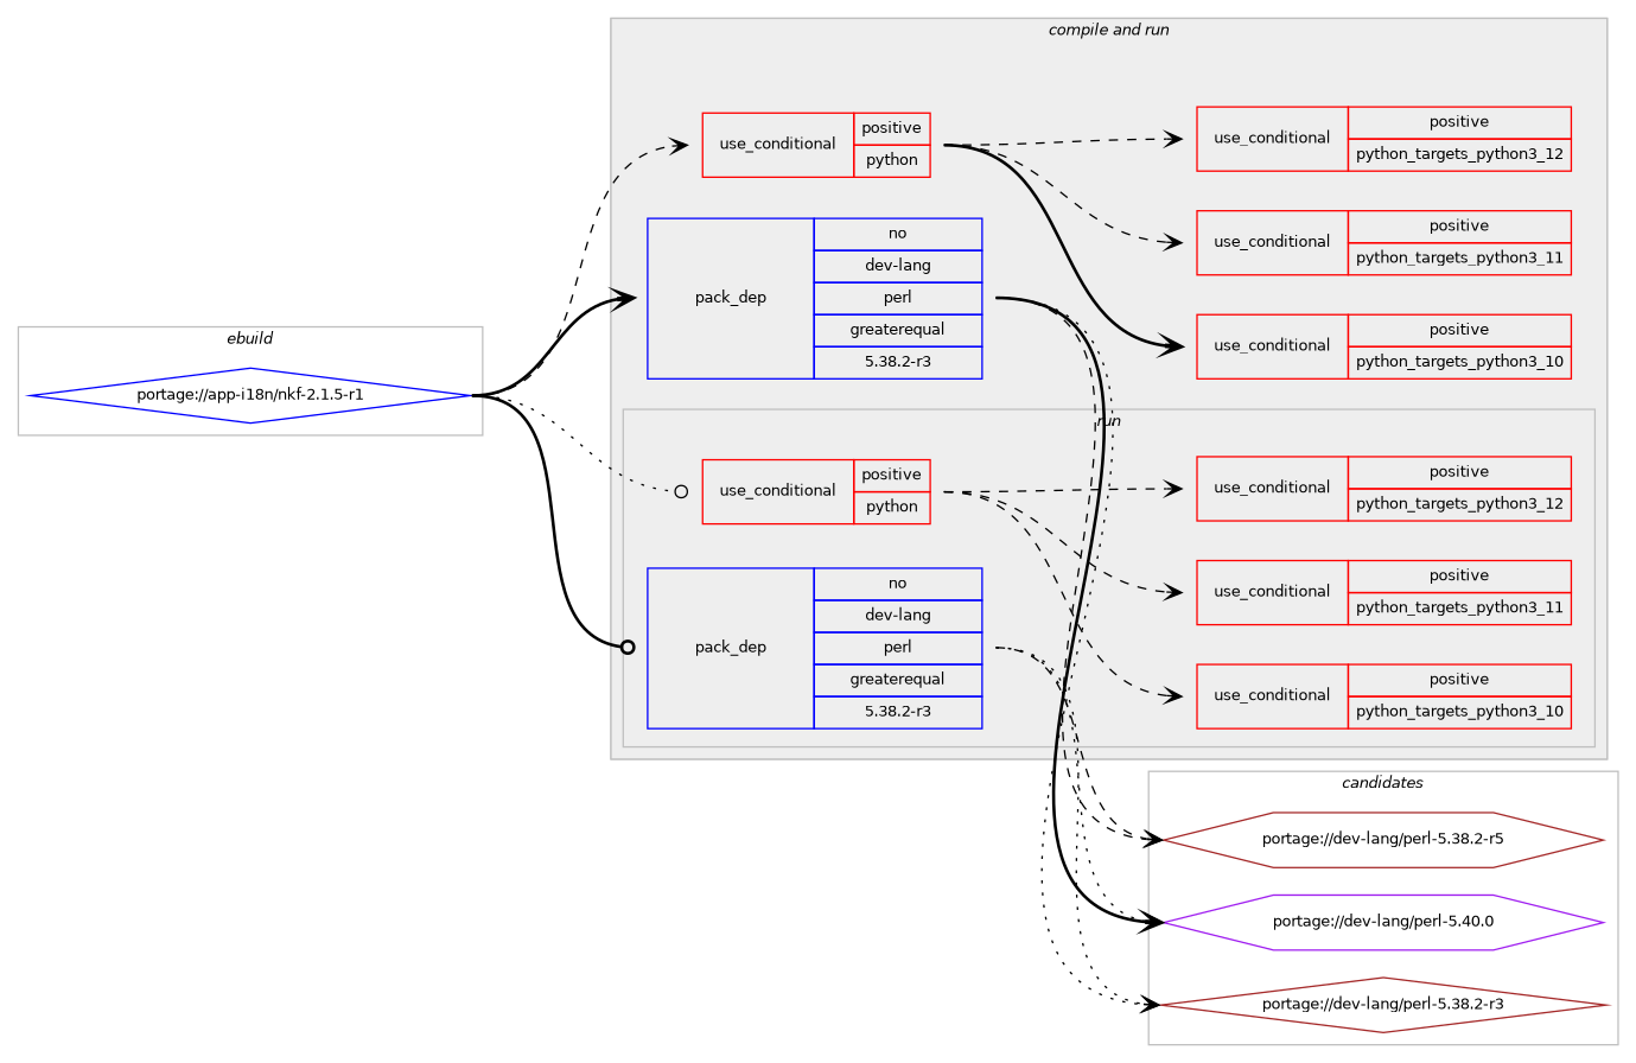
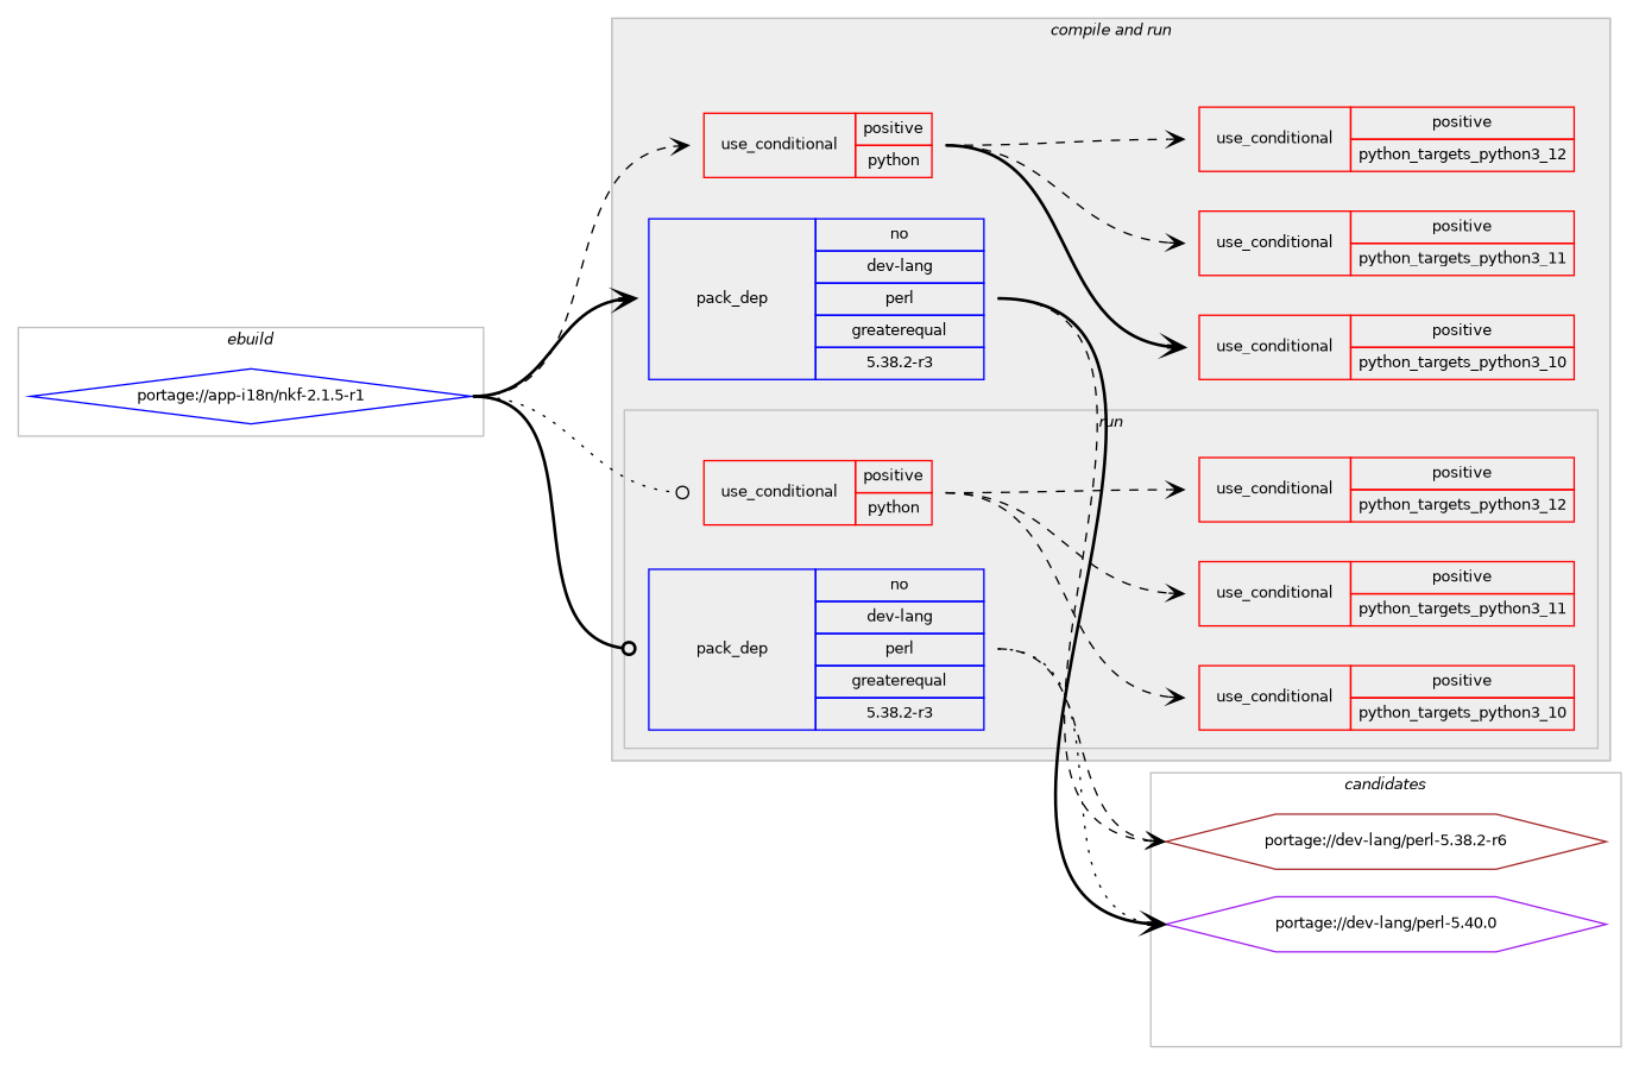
  digraph {
    compound=true
    concentrate=true
    fontname=Helvetica
    fontsize=10
    newrank=true
    rankdir=LR
    ranksep=1.5
    node [color=red fontname=Helvetica fontsize=10 shape=none]
    edge [arrowhead=vee headport=w style=dashed tailport=e weight=20]
    n1 [color=blue label="portage://app-i18n/nkf-2.1.5-r1" shape=diamond width=4]
    n2 [label=<<TABLE BORDER="0" CELLBORDER="1" CELLSPACING="0" CELLPADDING="4"><TR><TD ROWSPAN="3" CELLPADDING="10">use_conditional</TD></TR><TR><TD>positive</TD></TR><TR><TD>python_targets_python3_10</TD></TR></TABLE>>]
    n3 [label=<<TABLE BORDER="0" CELLBORDER="1" CELLSPACING="0" CELLPADDING="4"><TR><TD ROWSPAN="3" CELLPADDING="10">use_conditional</TD></TR><TR><TD>positive</TD></TR><TR><TD>python_targets_python3_11</TD></TR></TABLE>>]
    n4 [label=<<TABLE BORDER="0" CELLBORDER="1" CELLSPACING="0" CELLPADDING="4"><TR><TD ROWSPAN="3" CELLPADDING="10">use_conditional</TD></TR><TR><TD>positive</TD></TR><TR><TD>python_targets_python3_12</TD></TR></TABLE>>]
    n5 [label=<<TABLE BORDER="0" CELLBORDER="1" CELLSPACING="0" CELLPADDING="4"><TR><TD ROWSPAN="3" CELLPADDING="10">use_conditional</TD></TR><TR><TD>positive</TD></TR><TR><TD>python</TD></TR></TABLE>>]
    n6 [color=blue label=<<TABLE BORDER="0" CELLBORDER="1" CELLSPACING="0" CELLPADDING="4" WIDTH="220"><TR><TD ROWSPAN="6" CELLPADDING="30">pack_dep</TD></TR><TR><TD WIDTH="110">no</TD></TR><TR><TD>dev-lang</TD></TR><TR><TD>perl</TD></TR><TR><TD>greaterequal</TD></TR><TR><TD>5.38.2-r3</TD></TR></TABLE>>]
    n7 [label=<<TABLE BORDER="0" CELLBORDER="1" CELLSPACING="0" CELLPADDING="4"><TR><TD ROWSPAN="3" CELLPADDING="10">use_conditional</TD></TR><TR><TD>positive</TD></TR><TR><TD>python_targets_python3_10</TD></TR></TABLE>>]
    n8 [label=<<TABLE BORDER="0" CELLBORDER="1" CELLSPACING="0" CELLPADDING="4"><TR><TD ROWSPAN="3" CELLPADDING="10">use_conditional</TD></TR><TR><TD>positive</TD></TR><TR><TD>python_targets_python3_11</TD></TR></TABLE>>]
    n9 [label=<<TABLE BORDER="0" CELLBORDER="1" CELLSPACING="0" CELLPADDING="4"><TR><TD ROWSPAN="3" CELLPADDING="10">use_conditional</TD></TR><TR><TD>positive</TD></TR><TR><TD>python_targets_python3_12</TD></TR></TABLE>>]
    n10 [label=<<TABLE BORDER="0" CELLBORDER="1" CELLSPACING="0" CELLPADDING="4"><TR><TD ROWSPAN="3" CELLPADDING="10">use_conditional</TD></TR><TR><TD>positive</TD></TR><TR><TD>python</TD></TR></TABLE>>]
    n11 [color=blue label=<<TABLE BORDER="0" CELLBORDER="1" CELLSPACING="0" CELLPADDING="4" WIDTH="220"><TR><TD ROWSPAN="6" CELLPADDING="30">pack_dep</TD></TR><TR><TD WIDTH="110">no</TD></TR><TR><TD>dev-lang</TD></TR><TR><TD>perl</TD></TR><TR><TD>greaterequal</TD></TR><TR><TD>5.38.2-r3</TD></TR></TABLE>>]
-   n12 [color=brown label="portage://dev-lang/perl-5.38.2-r3" shape=diamond width=4]
-   n13 [color=brown label="portage://dev-lang/perl-5.38.2-r5" shape=hexagon width=4]
+   n13 [color=brown label="portage://dev-lang/perl-5.38.2-r6" shape=hexagon width=4]
    n14 [color=purple label="portage://dev-lang/perl-5.40.0" shape=hexagon width=4]
    subgraph cluster_1 {
      color=gray
      label=<<i>ebuild</i>>
      rank=same
      n1
    }
    subgraph cluster_2 {
      color=gray
      label=<<i>dependencies</i>>
      subgraph cluster_3 {
        color=gray
        fillcolor="#eeeeee"
        label=<<i>compile</i>>
        style=filled
        subgraph sub_4 {
          color=gray
          fillcolor="#eeeeee"
          label=<<i>compile</i>>
          style=filled
          n5
          subgraph sub_5 {
            color=gray
            fillcolor="#eeeeee"
            label=<<i>compile</i>>
            style=filled
            n2
          }
          subgraph sub_6 {
            color=gray
            fillcolor="#eeeeee"
            label=<<i>compile</i>>
            style=filled
            n3
          }
          subgraph sub_7 {
            color=gray
            fillcolor="#eeeeee"
            label=<<i>compile</i>>
            style=filled
            n4
          }
        }
        subgraph sub_8 {
          color=gray
          fillcolor="#eeeeee"
          label=<<i>compile</i>>
          style=filled
          n6
        }
      }
      subgraph cluster_9 {
        color=gray
        fillcolor="#eeeeee"
        label=<<i>compile and run</i>>
        style=filled
      }
      subgraph cluster_10 {
        color=gray
        fillcolor="#eeeeee"
        label=<<i>run</i>>
        style=filled
        subgraph sub_11 {
          color=gray
          fillcolor="#eeeeee"
          label=<<i>run</i>>
          style=filled
          n10
          subgraph sub_12 {
            color=gray
            fillcolor="#eeeeee"
            label=<<i>run</i>>
            style=filled
            n7
          }
          subgraph sub_13 {
            color=gray
            fillcolor="#eeeeee"
            label=<<i>run</i>>
            style=filled
            n8
          }
          subgraph sub_14 {
            color=gray
            fillcolor="#eeeeee"
            label=<<i>run</i>>
            style=filled
            n9
          }
        }
        subgraph sub_15 {
          color=gray
          fillcolor="#eeeeee"
          label=<<i>run</i>>
          style=filled
          n11
        }
      }
    }
    subgraph cluster_16 {
      color=gray
      label=<<i>candidates</i>>
      rank=same
      subgraph sub_17 {
        color=black
        label=<<i>candidates</i>>
        nodesep=1
        rank=same
-       n12
        n13
        n14
      }
      subgraph sub_18 {
        color=black
        label=<<i>candidates</i>>
        nodesep=1
        rank=same
-       n12
        n13
        n14
      }
    }
    n1 -> n5
    n1 -> n6 [style=bold]
    n1 -> n10 [arrowhead=odot style=dotted]
    n1 -> n11 [arrowhead=odot style=bold]
    n5 -> n2 [style=bold]
    n5 -> n3
    n5 -> n4
-   n6 -> n12 [style=dotted weight=100]
    n6 -> n13 [weight=100]
    n6 -> n14 [style=bold weight=100]
    n10 -> n7
    n10 -> n8
    n10 -> n9
-   n11 -> n12 [style=dotted weight=100]
    n11 -> n13 [weight=100]
    n11 -> n14 [style=dotted weight=100]
  }
